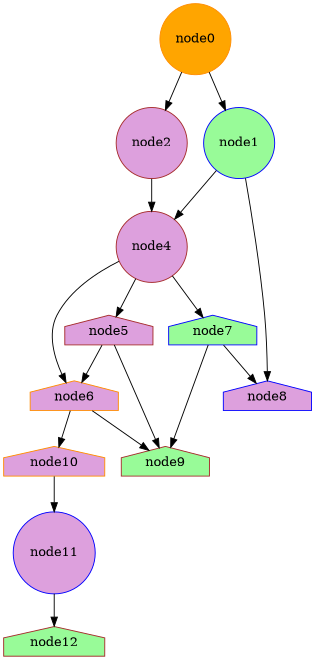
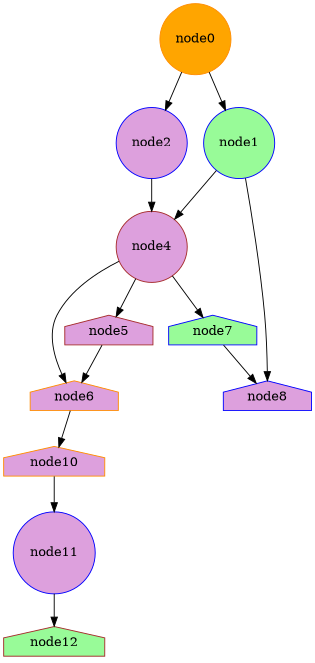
  digraph {
    node [color=blue fillcolor=plum shape=house style=filled]
    node11 [shape=circle]
    node12 [color=brown fillcolor=palegreen]
    node10 [color=darkorange]
-   node9 [color=brown fillcolor=palegreen]
    node7 [fillcolor=palegreen]
    node8
    node6 [color=darkorange]
    node5 [color=brown]
    node4 [color=brown shape=circle]
-   node2 [color=brown shape=circle]
+   node2 [shape=circle]
    node1 [fillcolor=palegreen shape=circle]
    node0 [color=darkorange fillcolor=orange shape=circle]
    node11 -> node12
    node10 -> node11
-   node7 -> node9
    node7 -> node8
    node6 -> node10
-   node6 -> node9
-   node5 -> node9
    node5 -> node6
    node4 -> node7
    node4 -> node6
    node4 -> node5
    node2 -> node4
    node1 -> node8
    node1 -> node4
    node0 -> node2
    node0 -> node1
  }
